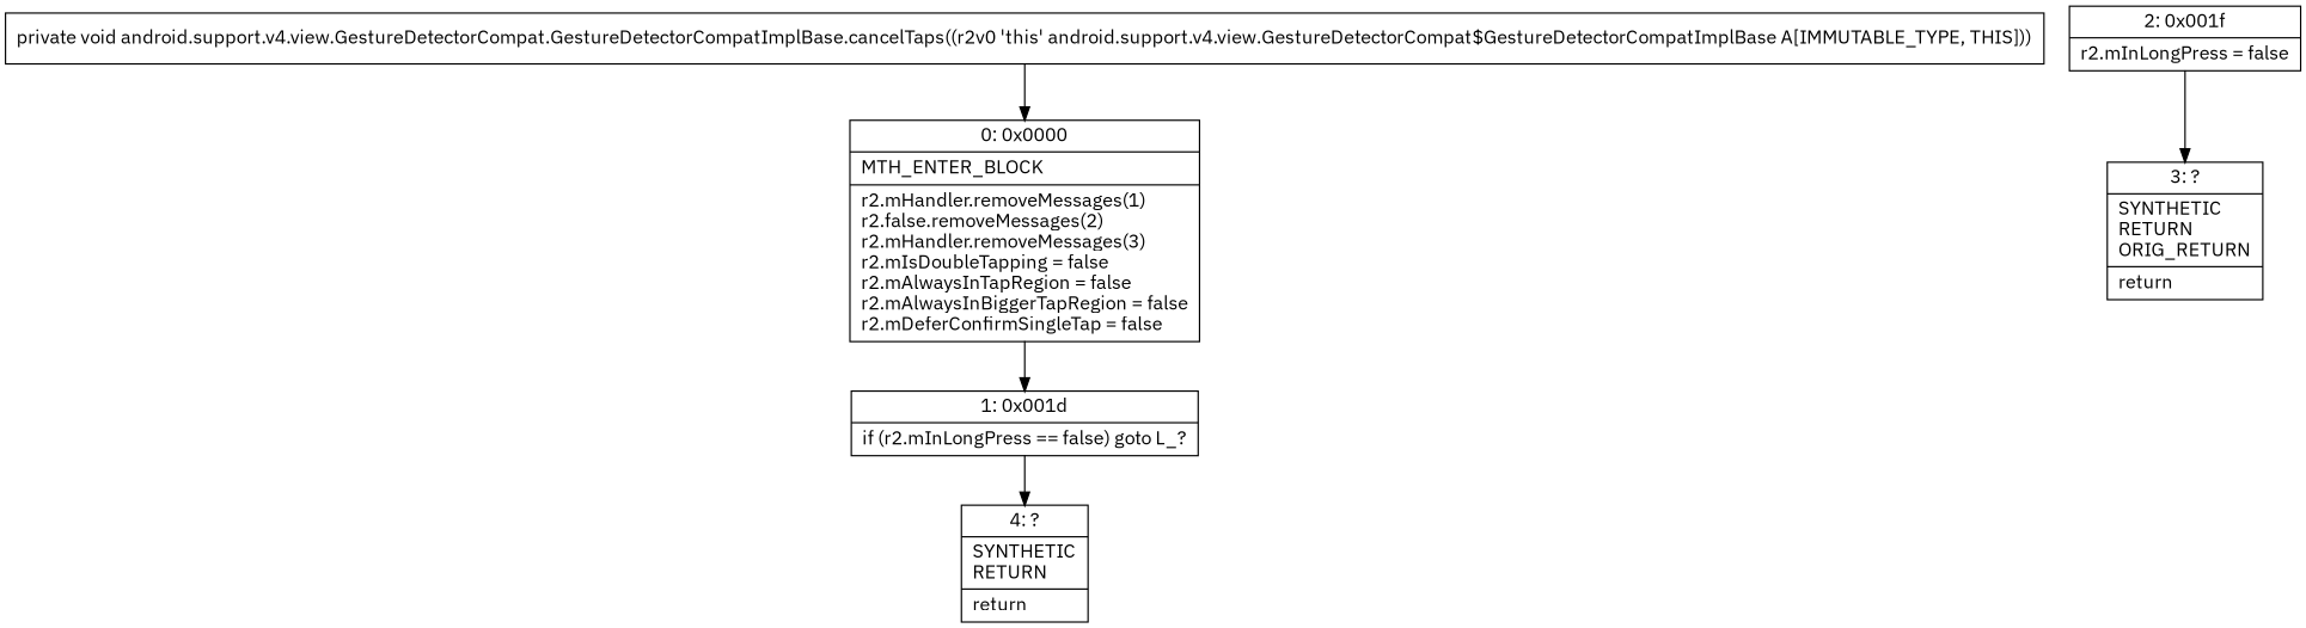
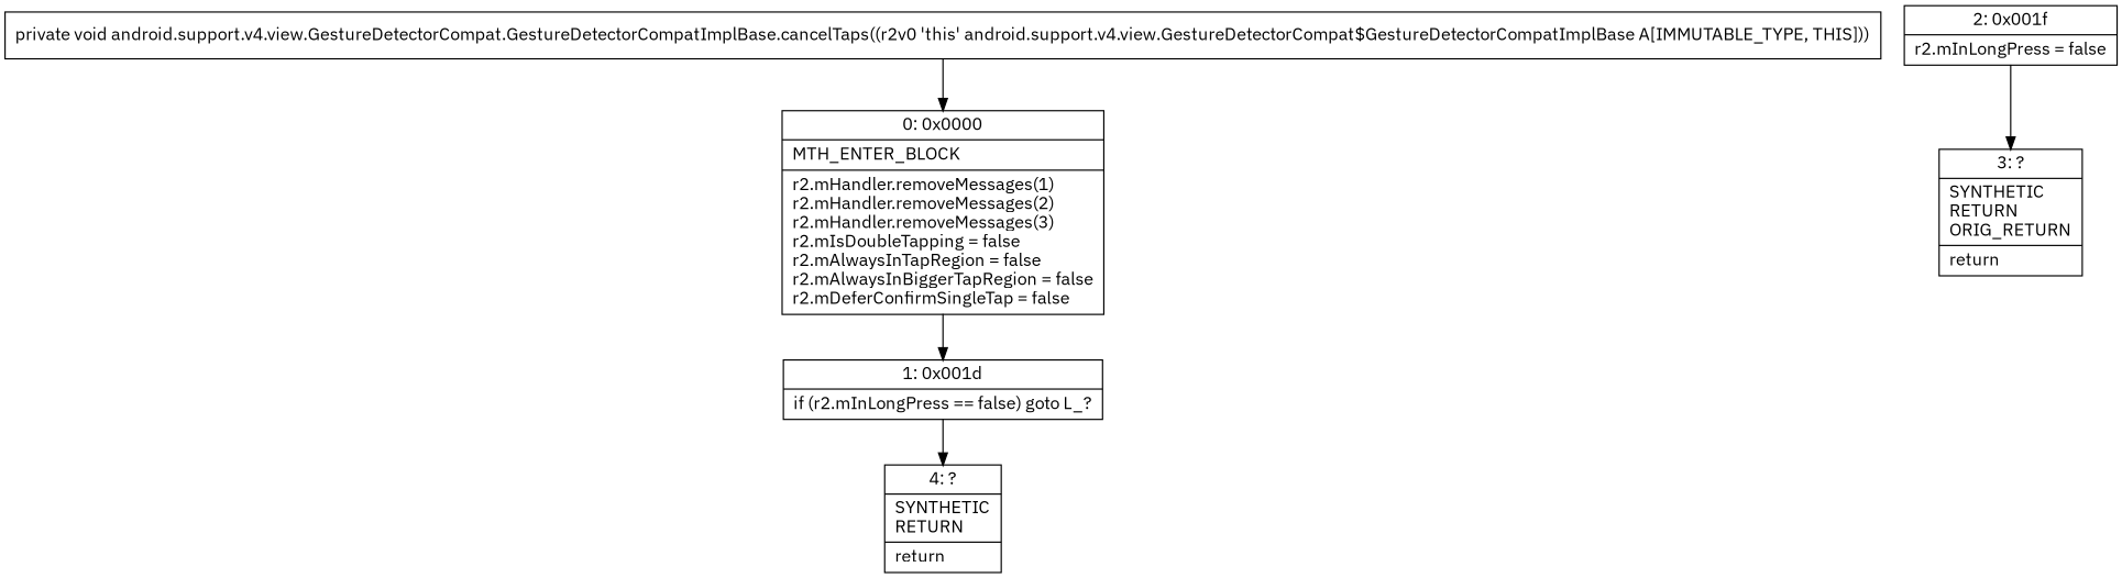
  digraph {
    fontname="IBM Plex Sans"
    node [fontname="IBM Plex Sans" shape=record]
    edge [fontname="IBM Plex Sans"]
-   n1 [label="{0\:\ 0x0000|MTH_ENTER_BLOCK\l|r2.mHandler.removeMessages(1)\lr2.false.removeMessages(2)\lr2.mHandler.removeMessages(3)\lr2.mIsDoubleTapping = false\lr2.mAlwaysInTapRegion = false\lr2.mAlwaysInBiggerTapRegion = false\lr2.mDeferConfirmSingleTap = false\l}"]
+   n1 [label="{0\:\ 0x0000|MTH_ENTER_BLOCK\l|r2.mHandler.removeMessages(1)\lr2.mHandler.removeMessages(2)\lr2.mHandler.removeMessages(3)\lr2.mIsDoubleTapping = false\lr2.mAlwaysInTapRegion = false\lr2.mAlwaysInBiggerTapRegion = false\lr2.mDeferConfirmSingleTap = false\l}"]
    n2 [label="{1\:\ 0x001d|if (r2.mInLongPress == false) goto L_?\l}"]
    n3 [label="{4\:\ ?|SYNTHETIC\lRETURN\l|return\l}"]
    n4 [label="{2\:\ 0x001f|r2.mInLongPress = false\l}"]
    n5 [label="{3\:\ ?|SYNTHETIC\lRETURN\lORIG_RETURN\l|return\l}"]
    n6 [label="{private void android.support.v4.view.GestureDetectorCompat.GestureDetectorCompatImplBase.cancelTaps((r2v0 'this' android.support.v4.view.GestureDetectorCompat$GestureDetectorCompatImplBase A[IMMUTABLE_TYPE, THIS])) }"]
    n1 -> n2
    n2 -> n3
    n4 -> n5
    n6 -> n1
  }
